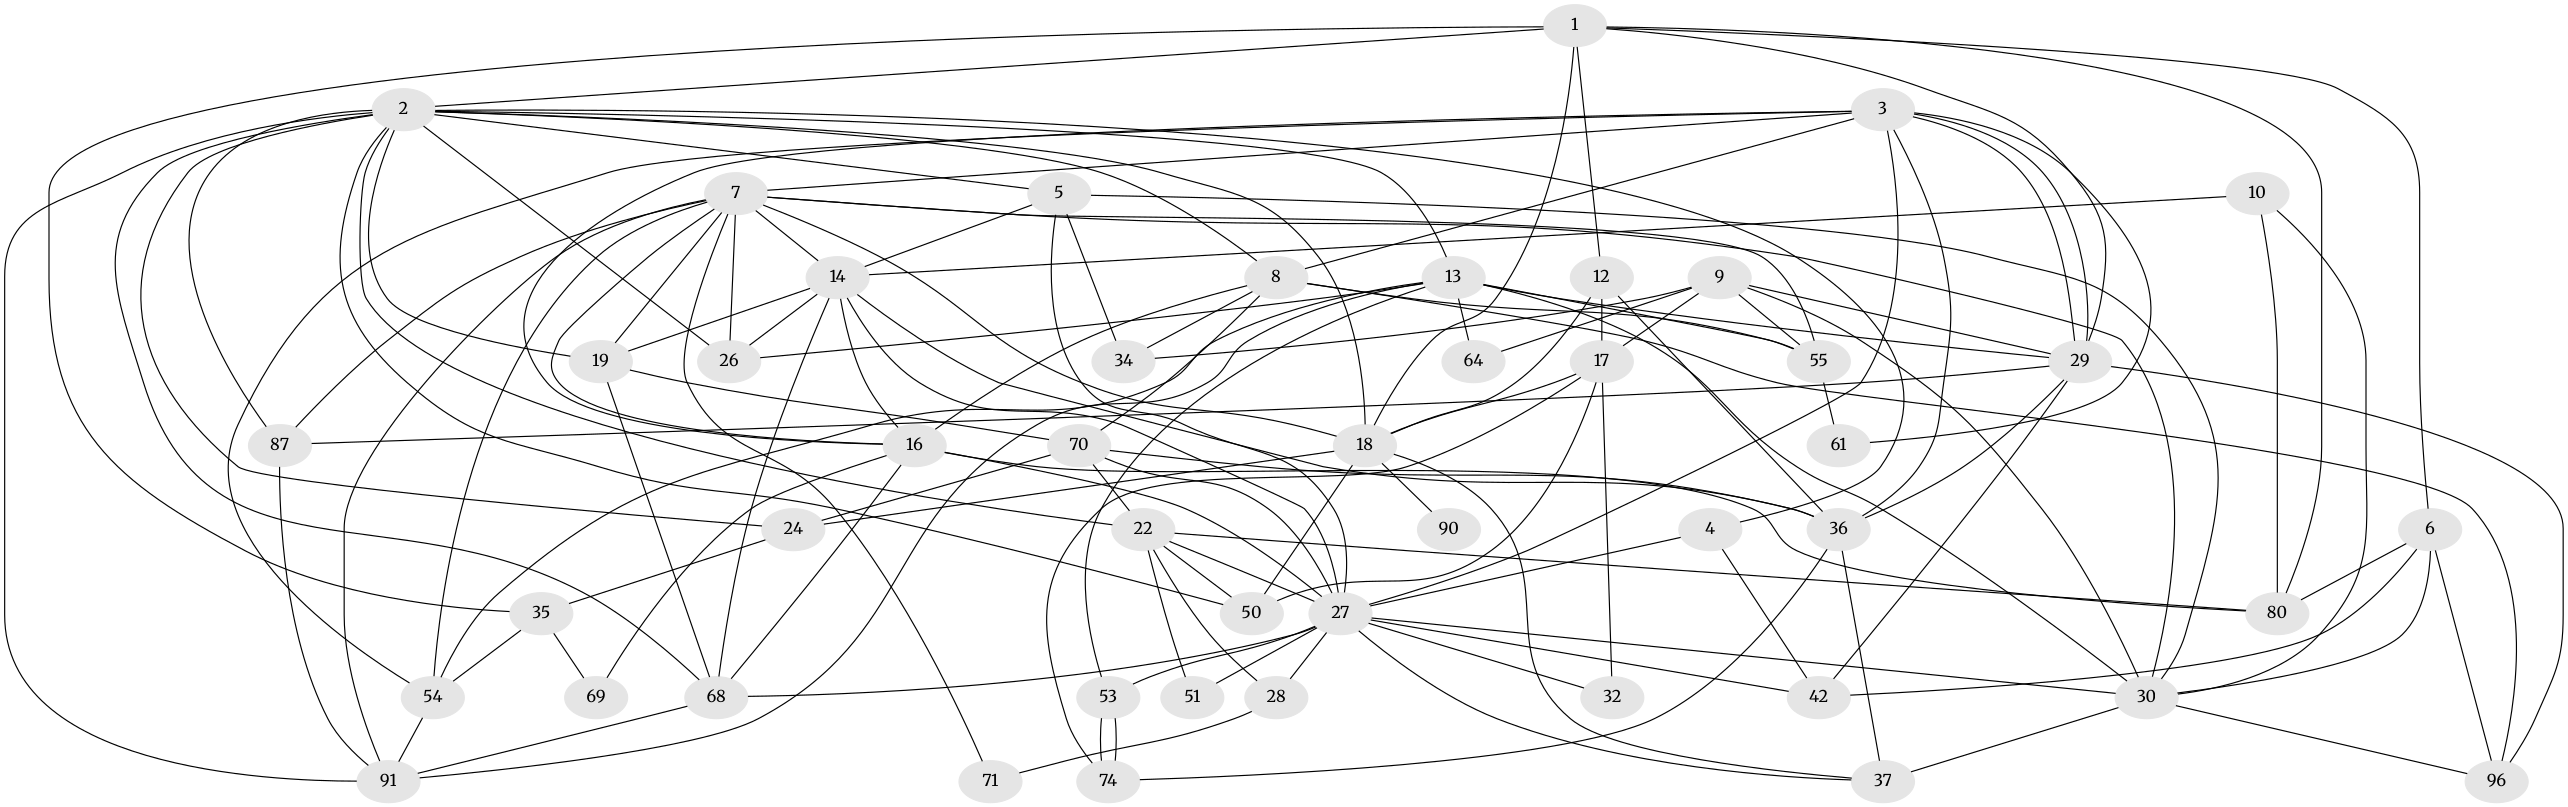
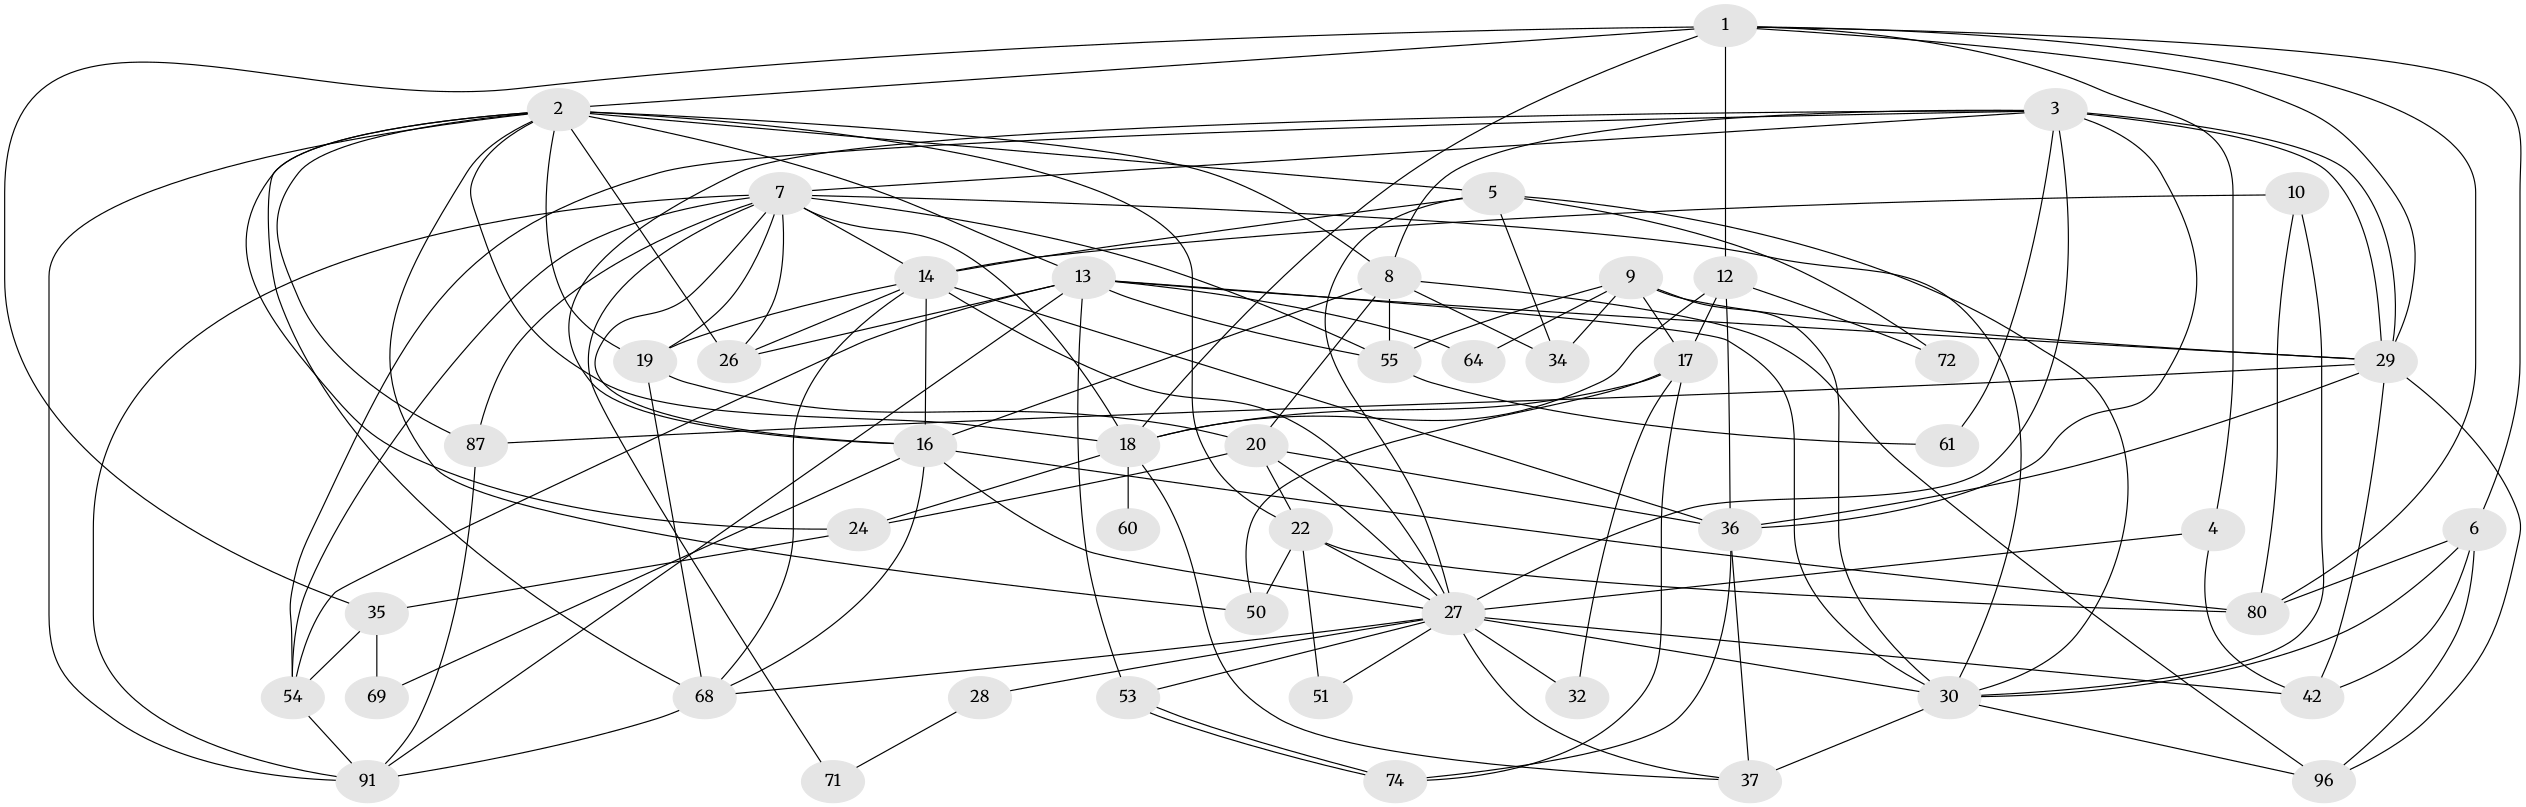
  graph {
    fontname=Merriweather
    node [color=gray90 fontname=Merriweather style=filled]
    edge [fontname=Merriweather]
    1 [super="+56"]
    2 [super="+83+38+92"]
    6 [super="+46"]
    12 [super="+73"]
    18 [super="+81+31+85"]
    29 [super="+84+40"]
    35 [super="+39"]
    80
    4 [super="+25"]
    5 [super="+15"]
    8 [super="+63+33"]
    13 [super="+42"]
    19 [super="+43"]
    22 [super="+97+94"]
    24
    26
    50
    68 [super="+95"]
    87
    91
    n21 [label=42]
    30 [super="+41+44"]
    96
    36 [super="+79+89"]
+   72
    17 [super="+45+57"]
    37
-   60 [label=90]
+   60
    54 [super="+70"]
    69
    27 [super="+66+47+67"]
    14 [super="+78"]
    34
    16 [super="+21"]
    55
-   20 [super="+23" label=70]
+   20 [super="+23"]
    64
    53
    28
    51 [super="+93"]
    3 [super="+88"]
    7 [super="+11+82+49"]
    61
    71
    32
    74 [super="+77"]
    9 [super="+90"]
    10 [super="+65"]
    1 -- 2 [weight=2]
    1 -- 6
    1 -- 12
    1 -- 18
    1 -- 29
    1 -- 35
    1 -- 80
    2 -- 18 [weight=2]
-   2 -- 4
+   1 -- 4
    2 -- 5
    2 -- 8
    2 -- 13
    2 -- 19
    2 -- 22 [weight=2]
    2 -- 24
    2 -- 26
    2 -- 50
    2 -- 68
    2 -- 87
    2 -- 91
    6 -- 80 [weight=2]
    6 -- n21
    6 -- 30
    6 -- 96
    12 -- 18
    12 -- 36 [weight=2]
+   12 -- 72
    12 -- 17 [weight=2]
    18 -- 24
-   18 -- 50
    18 -- 37
    18 -- 60 [weight=2]
    29 -- 87
    29 -- n21
    29 -- 96
    29 -- 36
    35 -- 54
    35 -- 69
    4 -- n21
    4 -- 27
    5 -- 30
+   5 -- 72
    5 -- 27
    5 -- 14
    5 -- 34
    8 -- 96
    8 -- 34
    8 -- 16
    8 -- 55
    8 -- 20
    13 -- 29
    13 -- 26
    13 -- 91
    13 -- 30
    13 -- 54
    13 -- 55
    13 -- 64
    13 -- 53
    19 -- 68
    19 -- 20
    22 -- 80
    22 -- 50
    22 -- 27
-   22 -- 28
    22 -- 51 [weight=2]
    24 -- 35
    68 -- 91
    87 -- 91
    30 -- 96
    30 -- 37 [weight=2]
    36 -- 37
    36 -- 74
    17 -- 18
    17 -- 50
    17 -- 32
    17 -- 74
    54 -- 91
    27 -- 68
    27 -- n21
    27 -- 30
    27 -- 37
    27 -- 53
    27 -- 28
    27 -- 51
    27 -- 32
    14 -- 19
    14 -- 26
    14 -- 68
    14 -- 36
    14 -- 27
    14 -- 16
    16 -- 80
    16 -- 68
    16 -- 69
    16 -- 27
    55 -- 61
    20 -- 22
    20 -- 24
    20 -- 36 [weight=2]
    20 -- 27
    53 -- 74
    53 -- 74
    28 -- 71
    3 -- 29
    3 -- 29
    3 -- 8
    3 -- 36
    3 -- 54
    3 -- 27
    3 -- 16
    3 -- 7
    3 -- 61
    7 -- 18
    7 -- 19
    7 -- 26
    7 -- 87
    7 -- 91
    7 -- 30
    7 -- 54
    7 -- 14
    7 -- 16
    7 -- 55
    7 -- 71
    9 -- 29
    9 -- 30
    9 -- 17
    9 -- 34
    9 -- 55
    9 -- 64
    10 -- 80
    10 -- 30
    10 -- 14
  }
